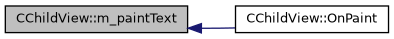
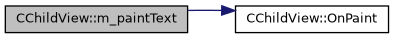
  digraph {
    rankdir=LR
    node [color=black fontname=Helvetica fontsize=10 shape=record style=filled]
    n1 [fillcolor=grey75 fontcolor=black height=0.2 label="CChildView::m_paintText" width=0.4]
    n2 [fillcolor=white height=0.2 label="CChildView::OnPaint" width=0.4]
-   n1 -> n2 [color=midnightblue dir=back fontname=Helvetica fontsize=10 labelfontname=Helvetica labelfontsize=10 style=solid]
+   n2 -> n1 [color=midnightblue dir=back fontname=Helvetica fontsize=10 labelfontname=Helvetica labelfontsize=10 style=solid]
  }
